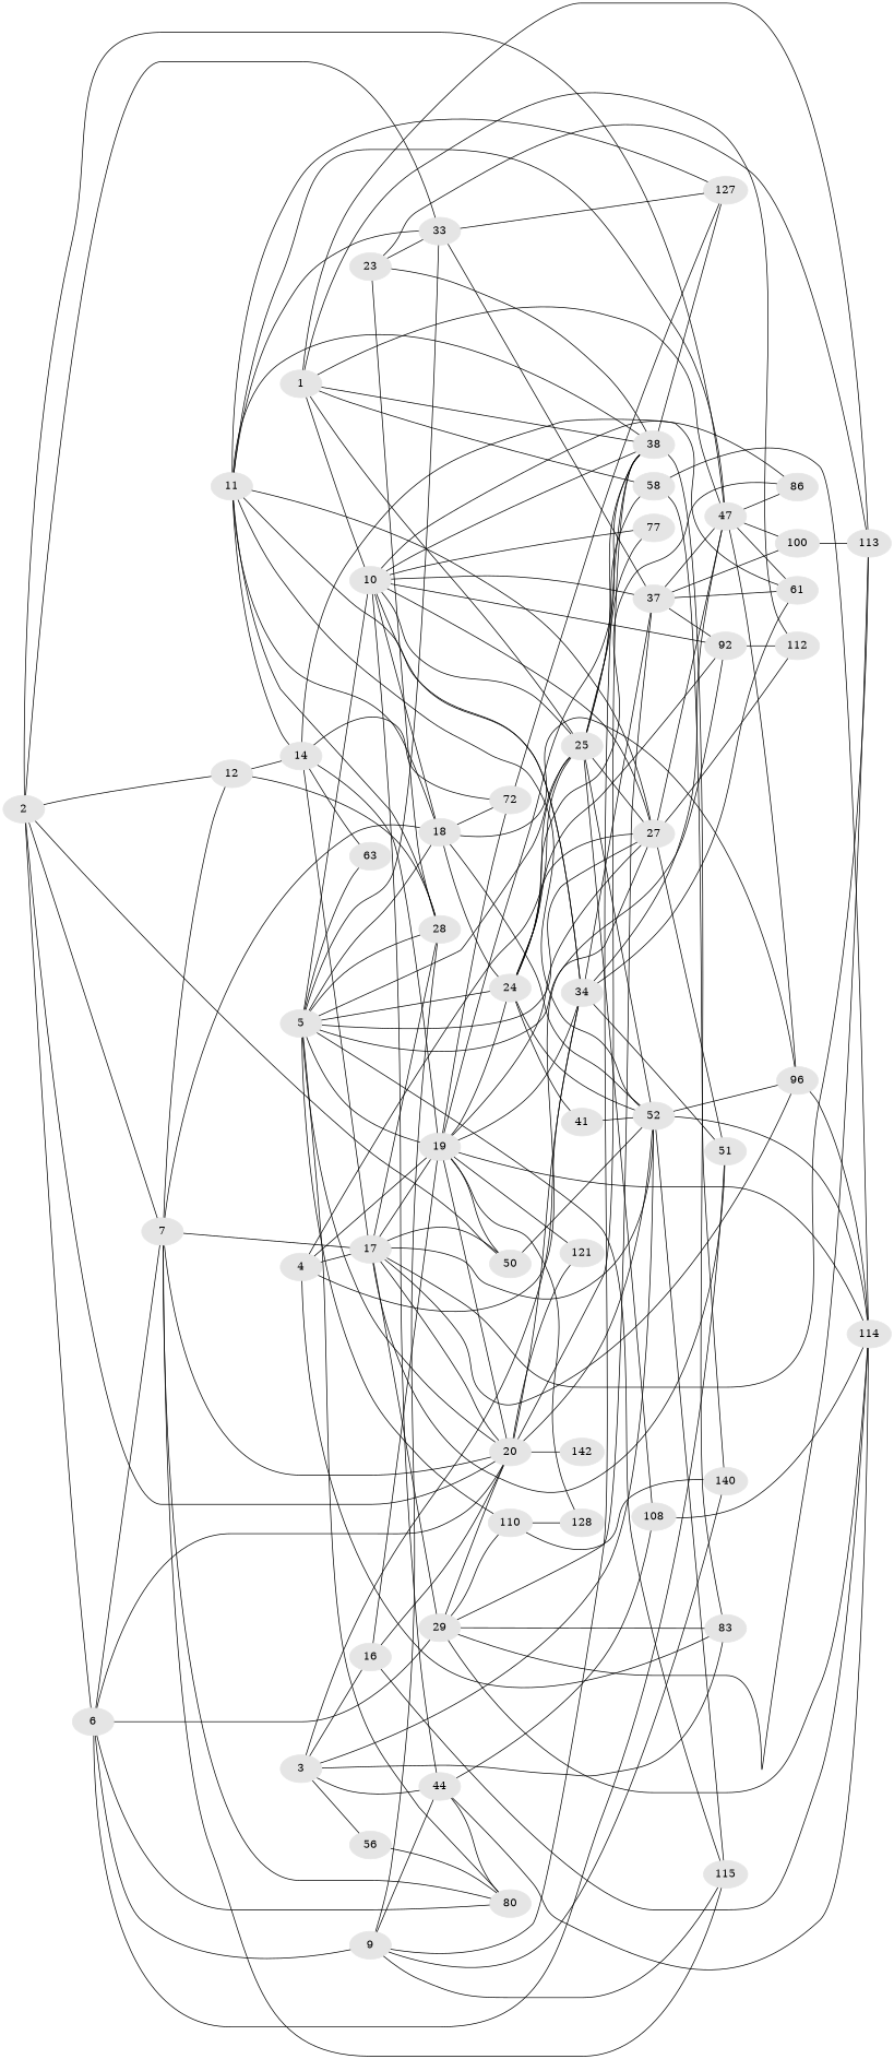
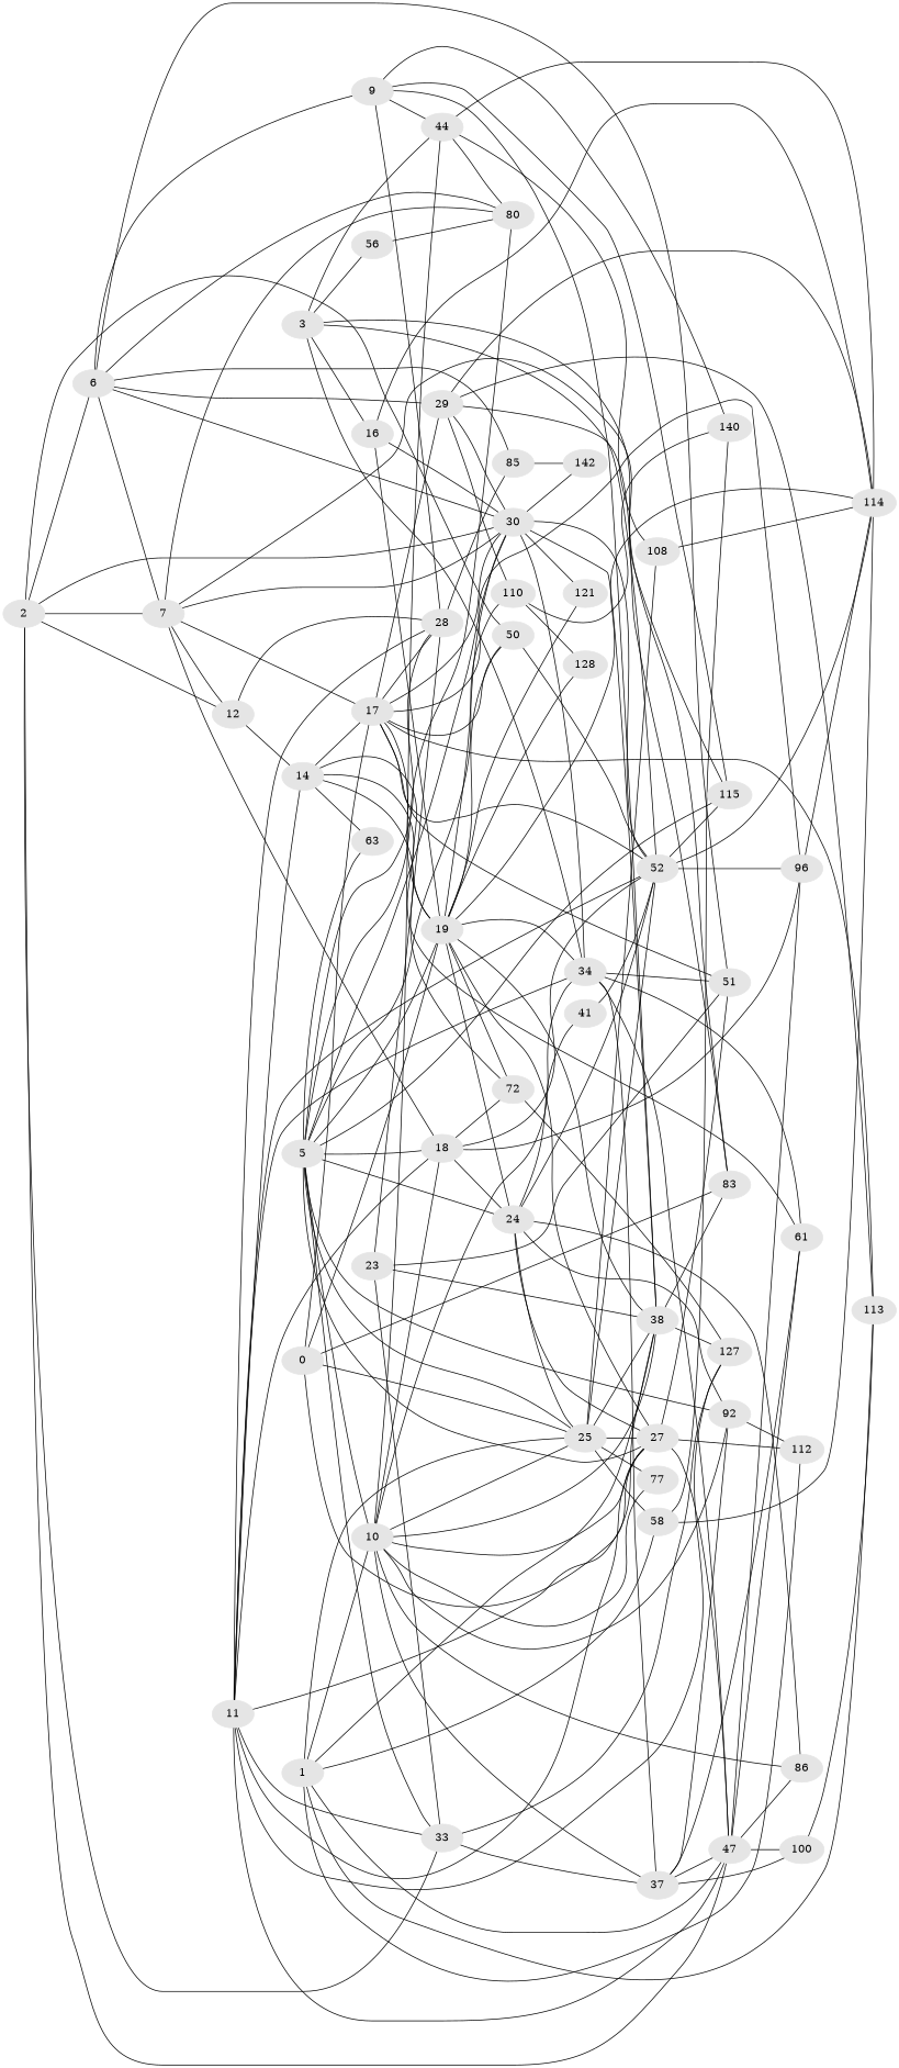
  graph {
    rankdir=LR
    node [color=gray90 style=filled]
    1 [super="+20"]
    10 [super="+22+57"]
    25 [super="+109+46+106"]
    38 [super="+78+84+53"]
    47 [super="+124+98+129"]
    58
    112
    113
    34 [super="+42+74"]
    44 [super="+123"]
    27 [super="+93+122"]
    18 [super="+49+103"]
    92 [super="+104"]
    37 [super="+87+40"]
    77
    86
    52 [super="+79+65+137"]
    108
    83
    127
    61 [super="+144"]
    96 [super="+143"]
    100
    140
    114 [super="+131"]
    2 [super="+13+82"]
    6 [super="+35+48"]
    7 [super="+31+8"]
    12 [super="+132"]
-   30 [super="+55+105" label=20]
+   30 [super="+55+105"]
    33 [super="+54+126"]
    50
    80
    9 [super="+66"]
    29 [super="+36"]
    51 [super="+125+73"]
+   85
    17 [super="+32+75+120"]
    115
    28 [super="+69"]
    14 [super="+59+26"]
    142
    121
    3 [super="+70"]
    16 [super="+145"]
    56
    19 [super="+90+45"]
-   4 [super="+62"]
+   4 [super="+62" label=0]
    24 [super="+88+43"]
    72 [super="+89"]
    128
    63 [super="+117"]
    5 [super="+94+64+91+101"]
    110 [super="+141"]
    41
    11 [super="+136+39+15"]
    23 [super="+146"]
    1 -- 10
    1 -- 25
    1 -- 38
    1 -- 47
    1 -- 58
    1 -- 112
    1 -- 113
    10 -- 25
    10 -- 38
    10 -- 34 [weight=2]
    10 -- 44
    10 -- 27
    10 -- 18
    10 -- 92
    10 -- 37
    10 -- 77
    10 -- 86
    25 -- 38
    25 -- 58
    25 -- 27
    25 -- 77
    25 -- 52
    25 -- 108
    38 -- 83
    38 -- 127
    47 -- 86
    47 -- 61
    47 -- 96
    47 -- 100
    58 -- 140
    58 -- 114
    34 -- 47
    34 -- 37
    34 -- 61
    34 -- 51
    44 -- 108
    44 -- 114
    44 -- 80
    27 -- 47
    27 -- 112
    27 -- 51 [weight=2]
    18 -- 52 [weight=2]
    18 -- 96
    18 -- 24
    18 -- 72
    92 -- 112
    37 -- 47
    37 -- 92
    37 -- 61
    37 -- 100
    52 -- 96
    52 -- 114
    52 -- 115
    108 -- 114
    96 -- 114
    100 -- 113
    2 -- 47 [weight=2]
    2 -- 6
    2 -- 7
    2 -- 12
    2 -- 30 [weight=2]
    2 -- 33
    2 -- 50
    6 -- 7
    6 -- 30
    6 -- 80
    6 -- 9
    6 -- 29
    6 -- 51
+   6 -- 85
    7 -- 18 [weight=2]
    7 -- 12
    7 -- 30
    7 -- 80
    7 -- 17
    7 -- 115
    12 -- 28
    12 -- 14
    30 -- 38 [weight=2]
    30 -- 34
    30 -- 52 [weight=2]
    30 -- 142
    30 -- 121
    33 -- 37
    33 -- 127
    50 -- 52
    9 -- 38
    9 -- 44
    9 -- 140
    9 -- 115 [weight=2]
    9 -- 28
    29 -- 113
-   29 -- 37
    29 -- 83
    29 -- 114
    29 -- 30
    29 -- 110
+   85 -- 142
    17 -- 113
    17 -- 52
    17 -- 96
    17 -- 30
    17 -- 50 [weight=2]
    17 -- 29
    17 -- 51
    17 -- 28 [weight=2]
    17 -- 19 [weight=2]
+   28 -- 85
    14 -- 61
    14 -- 17
    14 -- 19
    14 -- 72
    14 -- 63
    3 -- 34
    3 -- 44
    3 -- 52
    3 -- 83
    3 -- 16
    3 -- 56
    16 -- 114
    16 -- 30
    16 -- 19 [weight=2]
    56 -- 80
    19 -- 38
    19 -- 34 [weight=2]
    19 -- 27
    19 -- 114
    19 -- 30
    19 -- 50
    19 -- 121
    19 -- 24
    19 -- 72
    19 -- 128
    4 -- 25
    4 -- 27
    4 -- 83
    4 -- 17
    4 -- 19
    24 -- 25
    24 -- 27 [weight=2]
    24 -- 92
    24 -- 86
    24 -- 52
    24 -- 41
    72 -- 127
    5 -- 10
    5 -- 25
    5 -- 27
    5 -- 18
    5 -- 92
    5 -- 30
    5 -- 33
    5 -- 80
    5 -- 115
    5 -- 28
    5 -- 19
    5 -- 24
    5 -- 63
    5 -- 110
    110 -- 140
    110 -- 128
    41 -- 52
    11 -- 38
    11 -- 47 [weight=2]
    11 -- 34
    11 -- 27 [weight=2]
    11 -- 18
    11 -- 52 [weight=2]
    11 -- 127
    11 -- 33
    11 -- 28
    11 -- 14
    23 -- 38
    23 -- 33
-   23 -- 113
+   23 -- 51
    23 -- 28
  }
